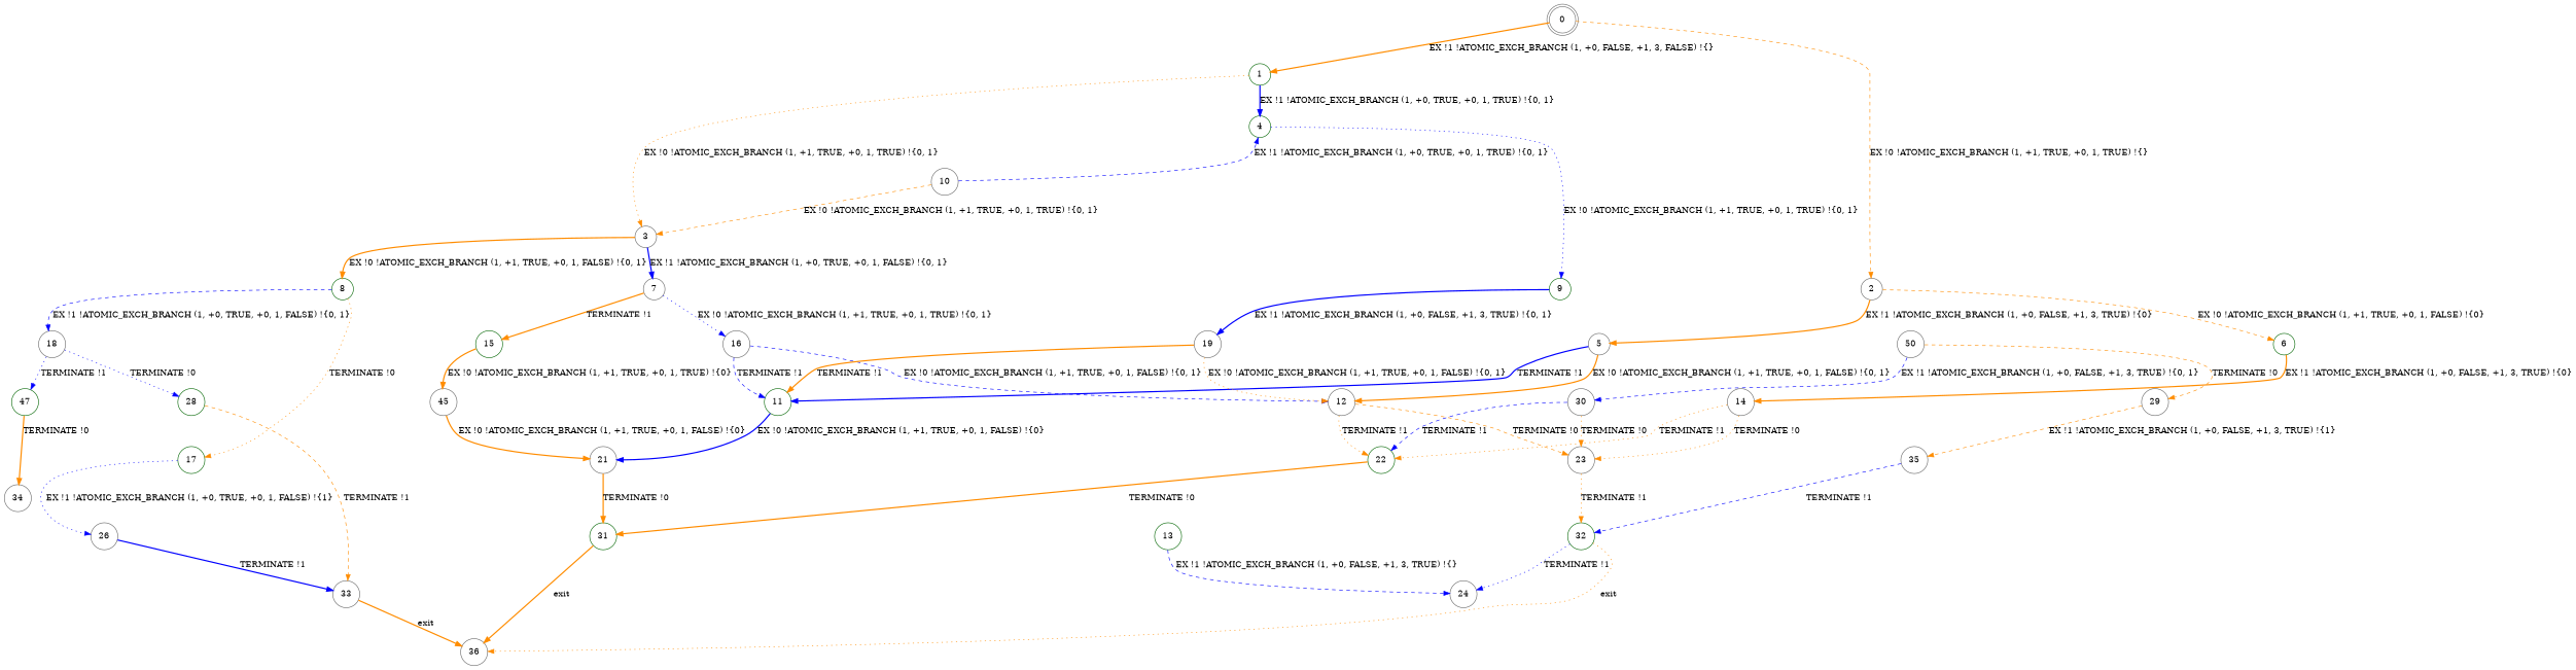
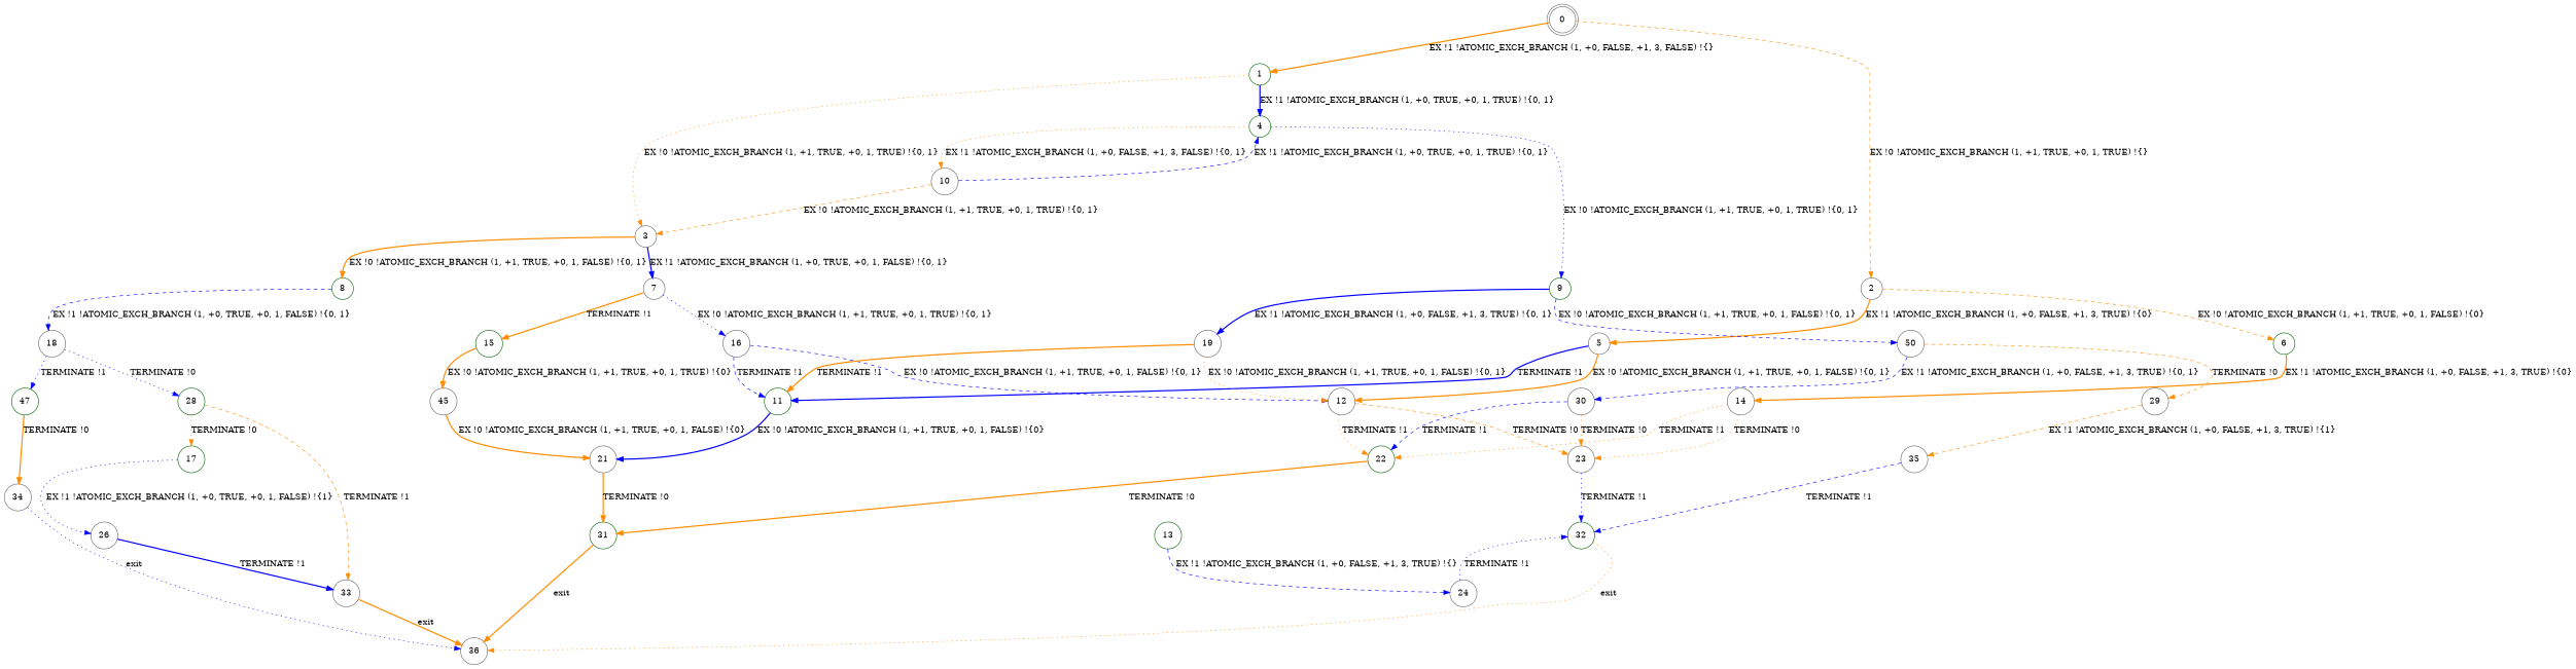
  digraph {
    node [color=gray40 shape=circle]
    edge [color=darkorange style=bold]
    0 [peripheries=2]
    1 [color=darkgreen]
    2
    3
    4 [color=darkgreen]
    5
    6 [color=darkgreen]
    7
    8 [color=darkgreen]
    9 [color=darkgreen]
    10
    11 [color=darkgreen]
    12
    14
    15 [color=darkgreen]
    16
    17 [color=darkgreen]
    18
    19
    n20 [label=50]
    21
    22 [color=darkgreen]
    23
    13 [color=darkgreen]
    24
    n26 [label=45]
    26
    n28 [color=darkgreen label=47]
    28 [color=darkgreen]
    29
    30
    31 [color=darkgreen]
    32 [color=darkgreen]
    33
    34
    35
    36
    0 -> 1 [label="EX !1 !ATOMIC_EXCH_BRANCH (1, +0, FALSE, +1, 3, FALSE) !{}"]
    0 -> 2 [label="EX !0 !ATOMIC_EXCH_BRANCH (1, +1, TRUE, +0, 1, TRUE) !{}" style=dashed]
    1 -> 3 [label="EX !0 !ATOMIC_EXCH_BRANCH (1, +1, TRUE, +0, 1, TRUE) !{0, 1}" style=dotted]
    1 -> 4 [color=blue label="EX !1 !ATOMIC_EXCH_BRANCH (1, +0, TRUE, +0, 1, TRUE) !{0, 1}"]
    2 -> 5 [label="EX !1 !ATOMIC_EXCH_BRANCH (1, +0, FALSE, +1, 3, TRUE) !{0}"]
    2 -> 6 [label="EX !0 !ATOMIC_EXCH_BRANCH (1, +1, TRUE, +0, 1, FALSE) !{0}" style=dashed]
    3 -> 7 [color=blue label="EX !1 !ATOMIC_EXCH_BRANCH (1, +0, TRUE, +0, 1, FALSE) !{0, 1}"]
    3 -> 8 [label="EX !0 !ATOMIC_EXCH_BRANCH (1, +1, TRUE, +0, 1, FALSE) !{0, 1}"]
    4 -> 9 [color=blue label="EX !0 !ATOMIC_EXCH_BRANCH (1, +1, TRUE, +0, 1, TRUE) !{0, 1}" style=dotted]
+   4 -> 10 [label="EX !1 !ATOMIC_EXCH_BRANCH (1, +0, FALSE, +1, 3, FALSE) !{0, 1}" style=dotted]
    5 -> 11 [color=blue label="TERMINATE !1"]
    5 -> 12 [label="EX !0 !ATOMIC_EXCH_BRANCH (1, +1, TRUE, +0, 1, FALSE) !{0, 1}"]
    6 -> 14 [label="EX !1 !ATOMIC_EXCH_BRANCH (1, +0, FALSE, +1, 3, TRUE) !{0}"]
    7 -> 15 [label="TERMINATE !1"]
    7 -> 16 [color=blue label="EX !0 !ATOMIC_EXCH_BRANCH (1, +1, TRUE, +0, 1, TRUE) !{0, 1}" style=dotted]
-   8 -> 17 [label="TERMINATE !0" style=dotted]
+   28 -> 17 [label="TERMINATE !0" style=dotted]
    8 -> 18 [color=blue label="EX !1 !ATOMIC_EXCH_BRANCH (1, +0, TRUE, +0, 1, FALSE) !{0, 1}" style=dashed]
    9 -> 19 [color=blue label="EX !1 !ATOMIC_EXCH_BRANCH (1, +0, FALSE, +1, 3, TRUE) !{0, 1}"]
+   9 -> n20 [color=blue label="EX !0 !ATOMIC_EXCH_BRANCH (1, +1, TRUE, +0, 1, FALSE) !{0, 1}" style=dashed]
    10 -> 3 [label="EX !0 !ATOMIC_EXCH_BRANCH (1, +1, TRUE, +0, 1, TRUE) !{0, 1}" style=dashed]
    10 -> 4 [color=blue label="EX !1 !ATOMIC_EXCH_BRANCH (1, +0, TRUE, +0, 1, TRUE) !{0, 1}" style=dashed]
    11 -> 21 [color=blue label="EX !0 !ATOMIC_EXCH_BRANCH (1, +1, TRUE, +0, 1, FALSE) !{0}"]
    12 -> 22 [label="TERMINATE !1" style=dotted]
    12 -> 23 [label="TERMINATE !0" style=dashed]
    14 -> 22 [label="TERMINATE !1" style=dotted]
    14 -> 23 [label="TERMINATE !0" style=dotted]
    15 -> n26 [label="EX !0 !ATOMIC_EXCH_BRANCH (1, +1, TRUE, +0, 1, TRUE) !{0}"]
    16 -> 11 [color=blue label="TERMINATE !1" style=dashed]
    16 -> 12 [color=blue label="EX !0 !ATOMIC_EXCH_BRANCH (1, +1, TRUE, +0, 1, FALSE) !{0, 1}" style=dashed]
    17 -> 26 [color=blue label="EX !1 !ATOMIC_EXCH_BRANCH (1, +0, TRUE, +0, 1, FALSE) !{1}" style=dotted]
    18 -> n28 [color=blue label="TERMINATE !1" style=dotted]
    18 -> 28 [color=blue label="TERMINATE !0" style=dotted]
    19 -> 11 [label="TERMINATE !1"]
    19 -> 12 [label="EX !0 !ATOMIC_EXCH_BRANCH (1, +1, TRUE, +0, 1, FALSE) !{0, 1}" style=dotted]
    n20 -> 29 [label="TERMINATE !0" style=dashed]
    n20 -> 30 [color=blue label="EX !1 !ATOMIC_EXCH_BRANCH (1, +0, FALSE, +1, 3, TRUE) !{0, 1}" style=dashed]
    21 -> 31 [label="TERMINATE !0"]
    22 -> 31 [label="TERMINATE !0"]
-   23 -> 32 [label="TERMINATE !1" style=dotted]
+   23 -> 32 [color=blue label="TERMINATE !1" style=dotted]
    13 -> 24 [color=blue label="EX !1 !ATOMIC_EXCH_BRANCH (1, +0, FALSE, +1, 3, TRUE) !{}" style=dashed]
-   32 -> 24 [color=blue label="TERMINATE !1" style=dotted]
+   24 -> 32 [color=blue label="TERMINATE !1" style=dotted]
    n26 -> 21 [label="EX !0 !ATOMIC_EXCH_BRANCH (1, +1, TRUE, +0, 1, FALSE) !{0}"]
    26 -> 33 [color=blue label="TERMINATE !1"]
    n28 -> 34 [label="TERMINATE !0"]
    28 -> 33 [label="TERMINATE !1" style=dashed]
    29 -> 35 [label="EX !1 !ATOMIC_EXCH_BRANCH (1, +0, FALSE, +1, 3, TRUE) !{1}" style=dashed]
    30 -> 22 [color=blue label="TERMINATE !1" style=dashed]
    30 -> 23 [label="TERMINATE !0" style=dotted]
    31 -> 36 [label=exit]
    32 -> 36 [label=exit style=dotted]
    33 -> 36 [label=exit]
+   34 -> 36 [color=blue label=exit style=dotted]
    35 -> 32 [color=blue label="TERMINATE !1" style=dashed]
  }
